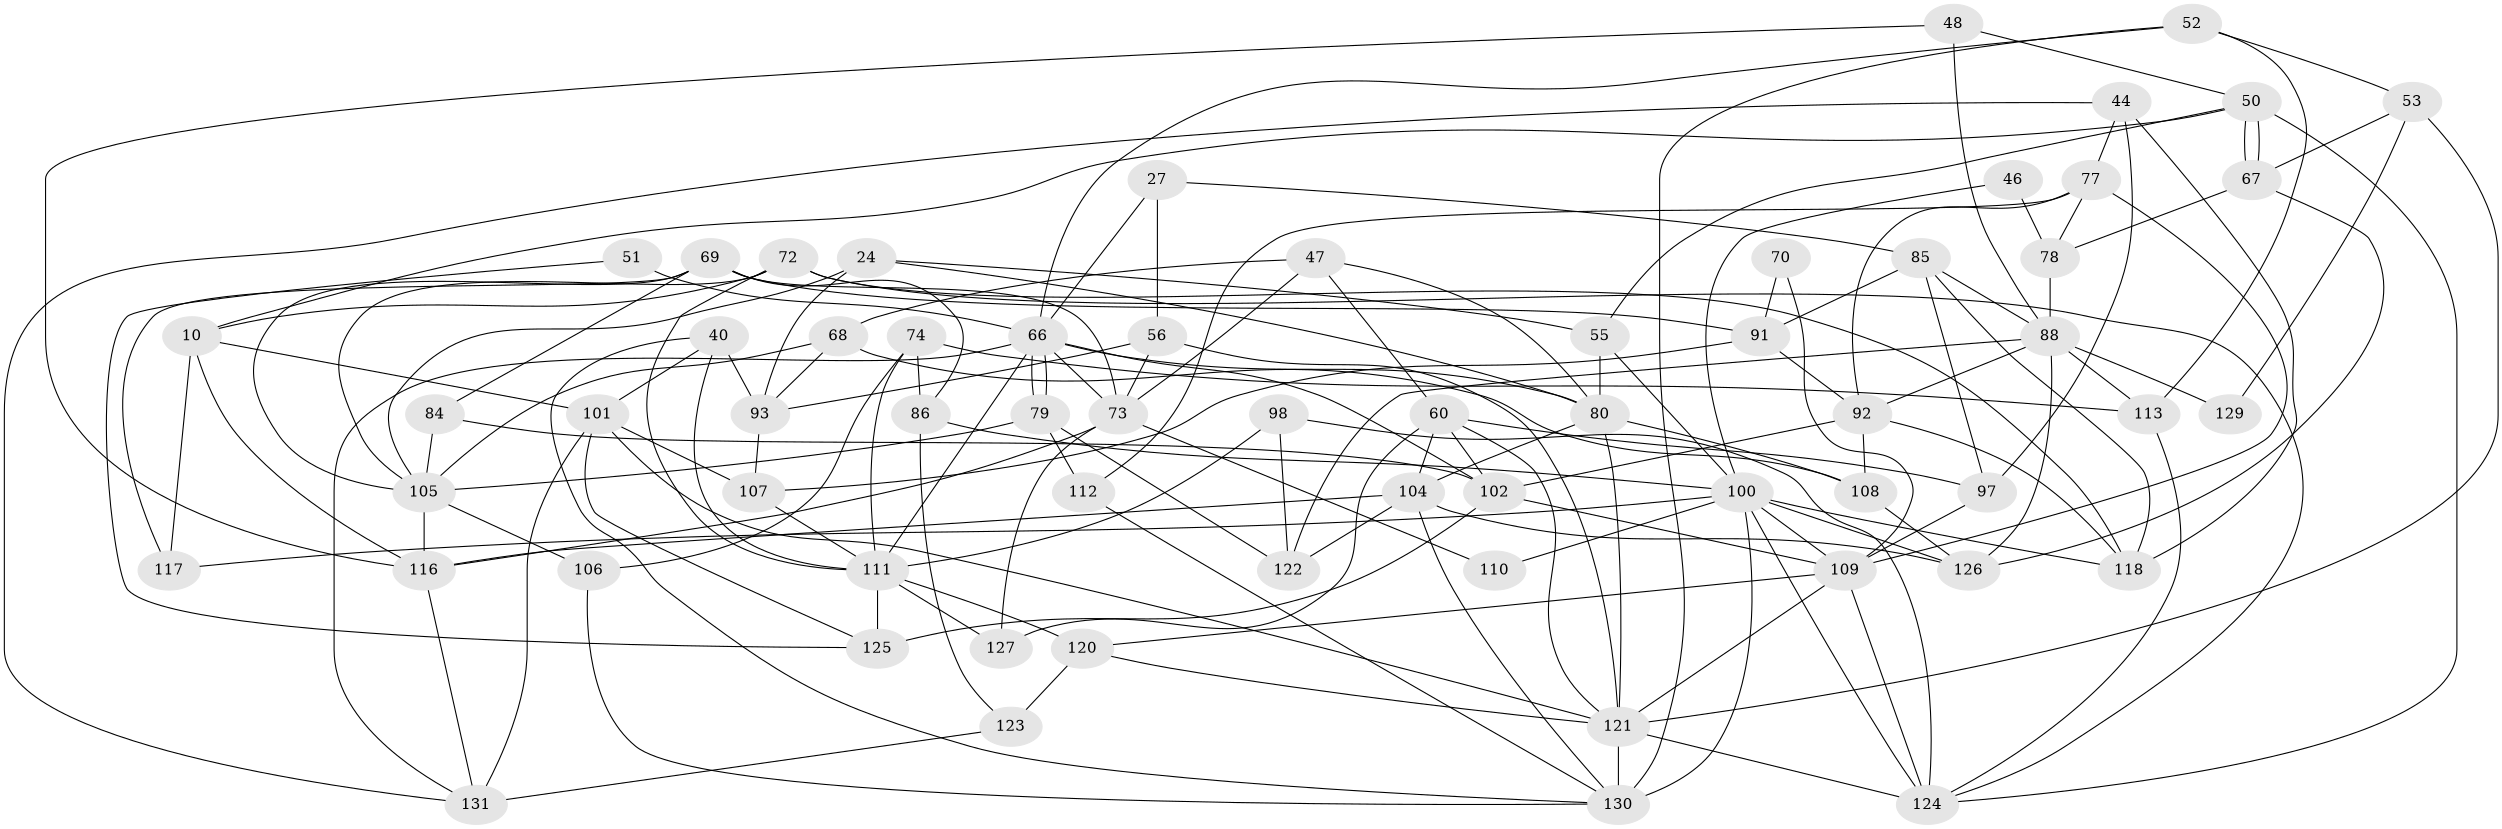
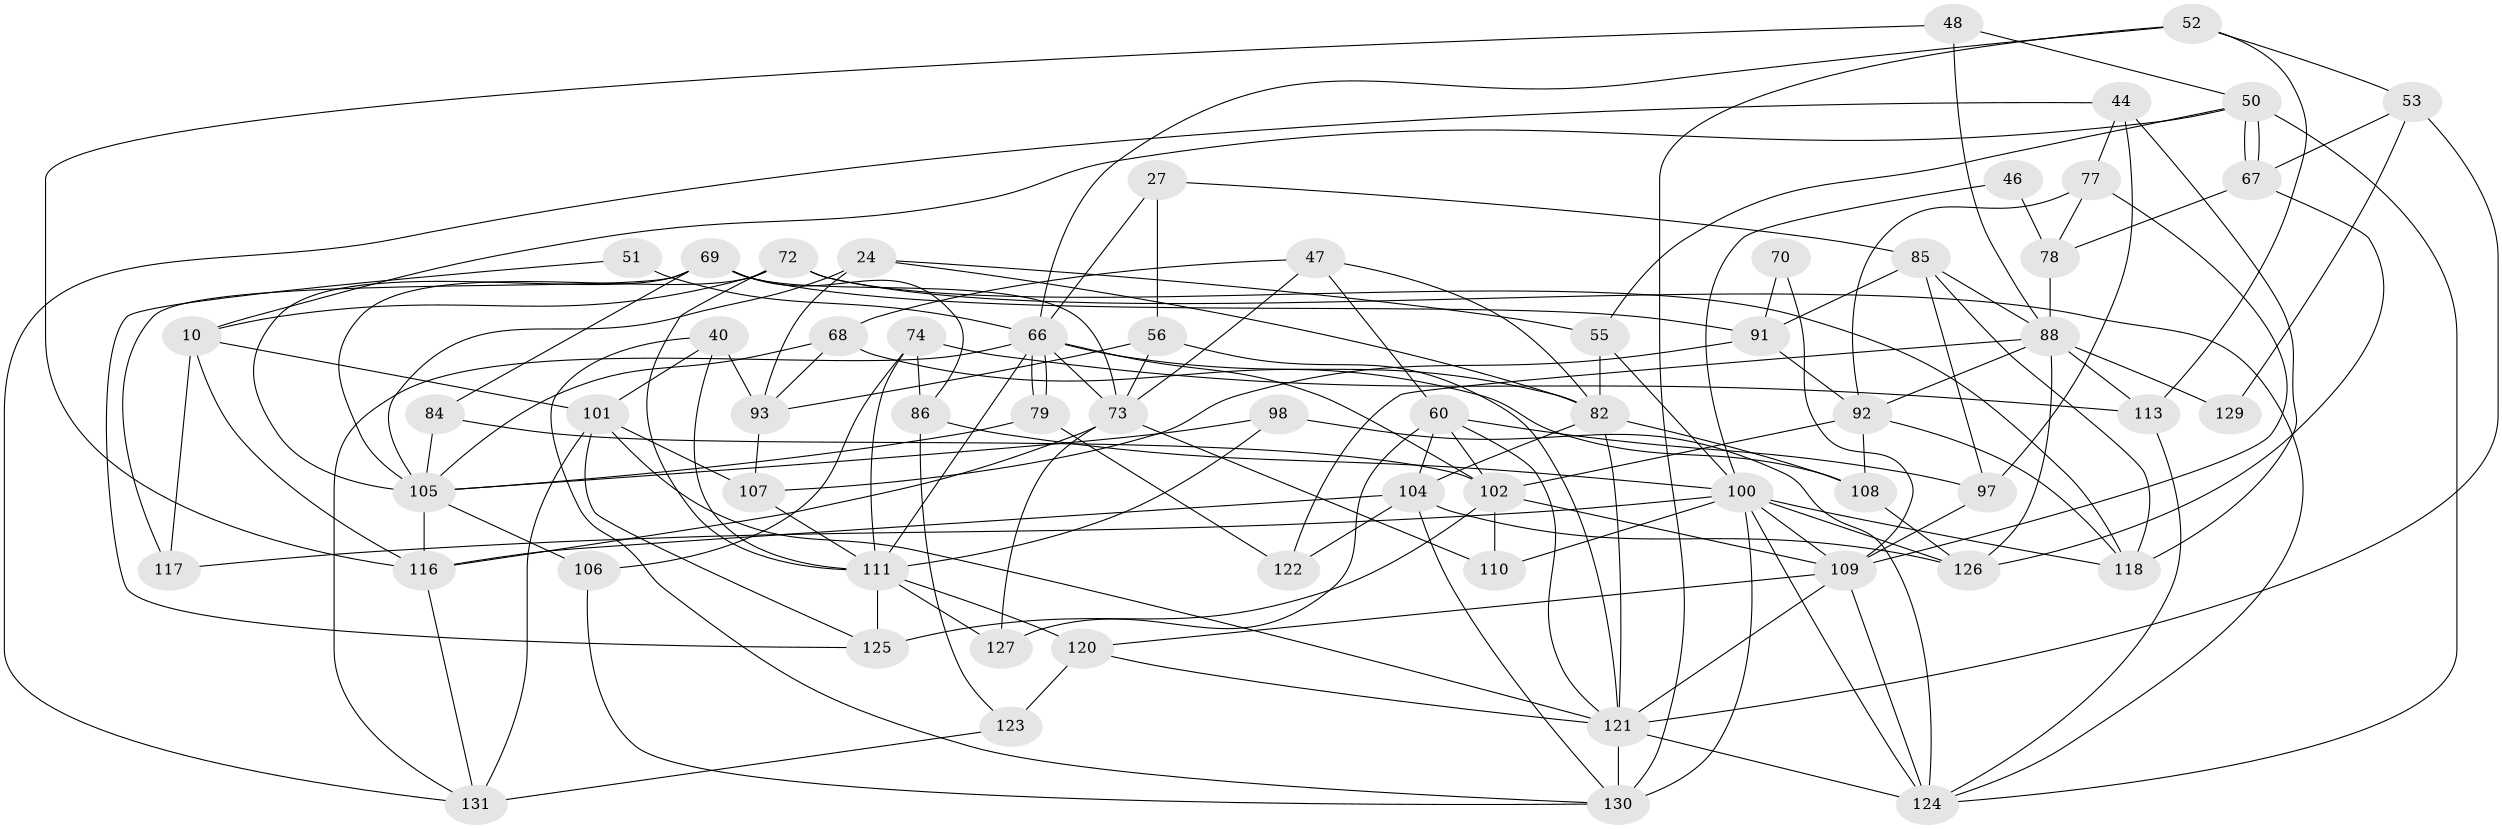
  graph {
    node [color=gray90 style=filled]
    55 [super="+17"]
-   80 [super="+65"]
+   80 [super="+65" label=82]
    100 [super="+4+35"]
    24
    93 [super="+81"]
    105 [super="+103"]
    121 [super="+119+41"]
    104 [super="+37"]
    108 [super="+75"]
    107
    116 [super="+21+29+2"]
    106 [super="+59"]
    27
    56
    66 [super="+43"]
    85 [super="+36"]
    73 [super="+28+42"]
    111 [super="+23+45"]
    131 [super="+54"]
    102 [super="+31+64"]
    79
    97
    118 [super="+95"]
    88 [super="+61"]
    91 [super="+71"]
    40 [super="+30"]
    101 [super="+5"]
    130 [super="+96+83"]
    125 [super="+76"]
    127
    120 [super="+115"]
    44
    77
    78
    109 [super="+11+99"]
    92 [super="+82"]
-   112
    46
    124 [super="+33+57+87"]
    126 [super="+114"]
    117
    110
    60 [super="+34"]
    47
    68 [super="+25"]
    48
    50
    67
    n49 [label=10 super="+32"]
    113 [super="+94"]
    129
    122 [super="+62"]
    51
    52 [super="+26"]
    53
    69 [super="+38"]
    84
    86
    123
    70
    72 [super="+63"]
    74 [super="+58+18"]
    98
    55 -- 80
    55 -- 100
    80 -- 121
    80 -- 104
    80 -- 108
    100 -- 118
    100 -- 130 [weight=3]
    100 -- 109 [weight=2]
    100 -- 124
    100 -- 126
    100 -- 117
    100 -- 110
    24 -- 55
    24 -- 80
    24 -- 93 [weight=2]
    24 -- 105
    93 -- 107
    105 -- 116 [weight=2]
    105 -- 106 [weight=2]
    121 -- 130 [weight=2]
    121 -- 124 [weight=2]
    104 -- 116
    104 -- 130
    104 -- 126
    104 -- 122
    108 -- 126
    107 -- 111
    116 -- 131
    106 -- 130 [weight=2]
    27 -- 56
    27 -- 66
    27 -- 85
    56 -- 93
    56 -- 121
    56 -- 73 [weight=2]
    66 -- 80 [weight=2]
    66 -- 73
    66 -- 111
    66 -- 131
    66 -- 102
    66 -- 79
    66 -- 79
    85 -- 97 [weight=2]
    85 -- 118
    85 -- 88
    85 -- 91
    73 -- 116
    73 -- 127 [weight=2]
    73 -- 110
    111 -- 125
    111 -- 127
    111 -- 120
    102 -- 125 [weight=2]
    102 -- 109 [weight=3]
+   102 -- 110
    79 -- 105
-   79 -- 112
    79 -- 122
    97 -- 109 [weight=2]
    88 -- 92
    88 -- 126
    88 -- 113
    88 -- 129
    88 -- 122 [weight=3]
    91 -- 107
    91 -- 92
    40 -- 93
    40 -- 111
    40 -- 101
    40 -- 130
    101 -- 121
    101 -- 107
    101 -- 131 [weight=2]
    101 -- 125
    120 -- 121
    120 -- 123 [weight=2]
    44 -- 131
    44 -- 97
    44 -- 118
    44 -- 77
    77 -- 78
    77 -- 109 [weight=2]
    77 -- 92
-   77 -- 112
    78 -- 88
    109 -- 121 [weight=2]
    109 -- 120 [weight=2]
    109 -- 124
    92 -- 108 [weight=2]
    92 -- 102
    92 -- 118
-   112 -- 130
    46 -- 100
    46 -- 78
    60 -- 121
    60 -- 104
    60 -- 102 [weight=2]
    60 -- 97
    60 -- 127
    47 -- 80
    47 -- 73
    47 -- 60
    47 -- 68
    68 -- 93
    68 -- 105 [weight=2]
    68 -- 108 [weight=2]
    48 -- 116
    48 -- 88
    48 -- 50
    50 -- 55
    50 -- 124 [weight=2]
    50 -- 67
    50 -- 67
    50 -- n49
    67 -- 78
    67 -- 126
    n49 -- 116
    n49 -- 101
    n49 -- 117
    113 -- 124
    51 -- 66
    51 -- 125
    52 -- 66 [weight=2]
    52 -- 130
    52 -- 113 [weight=2]
    52 -- 53
    53 -- 121
    53 -- 67
    53 -- 129
    69 -- 105
    69 -- 73 [weight=2]
    69 -- 91 [weight=2]
    69 -- 117
    69 -- 84
    69 -- 86
    84 -- 105
    84 -- 102
    86 -- 100
    86 -- 123
    123 -- 131
    70 -- 91
    70 -- 109
    72 -- 105
    72 -- 111 [weight=2]
    72 -- 118
    72 -- 124
    72 -- n49
    74 -- 106
    74 -- 111 [weight=2]
    74 -- 113
    74 -- 86
-   98 -- 122
+   98 -- 105
    98 -- 111
    98 -- 124
  }
